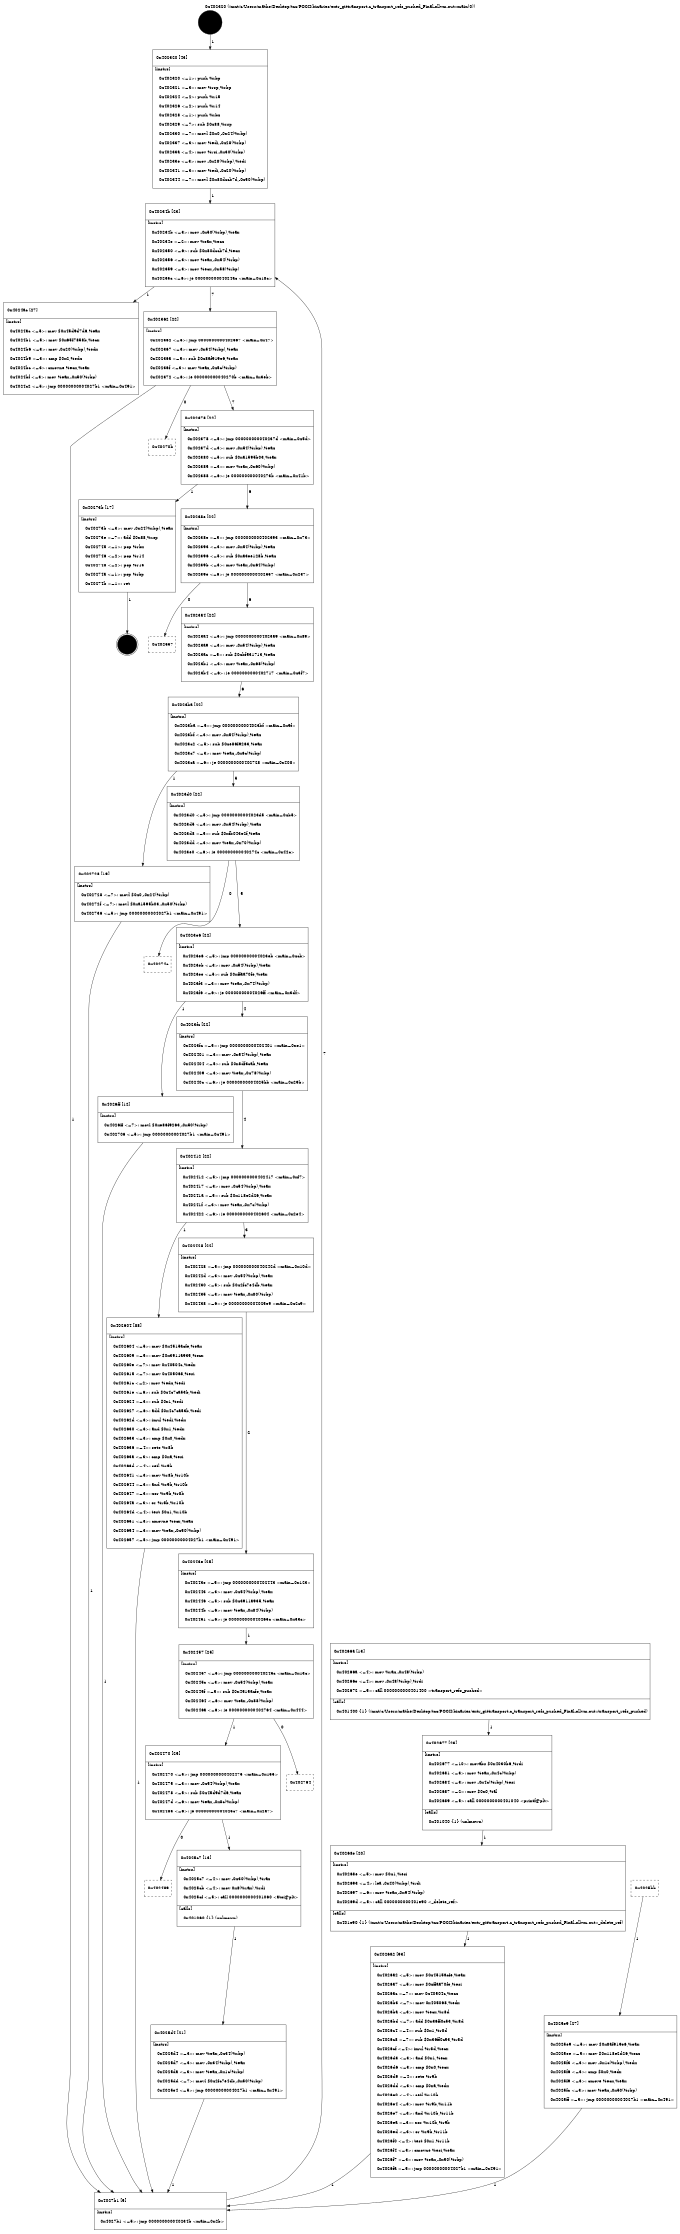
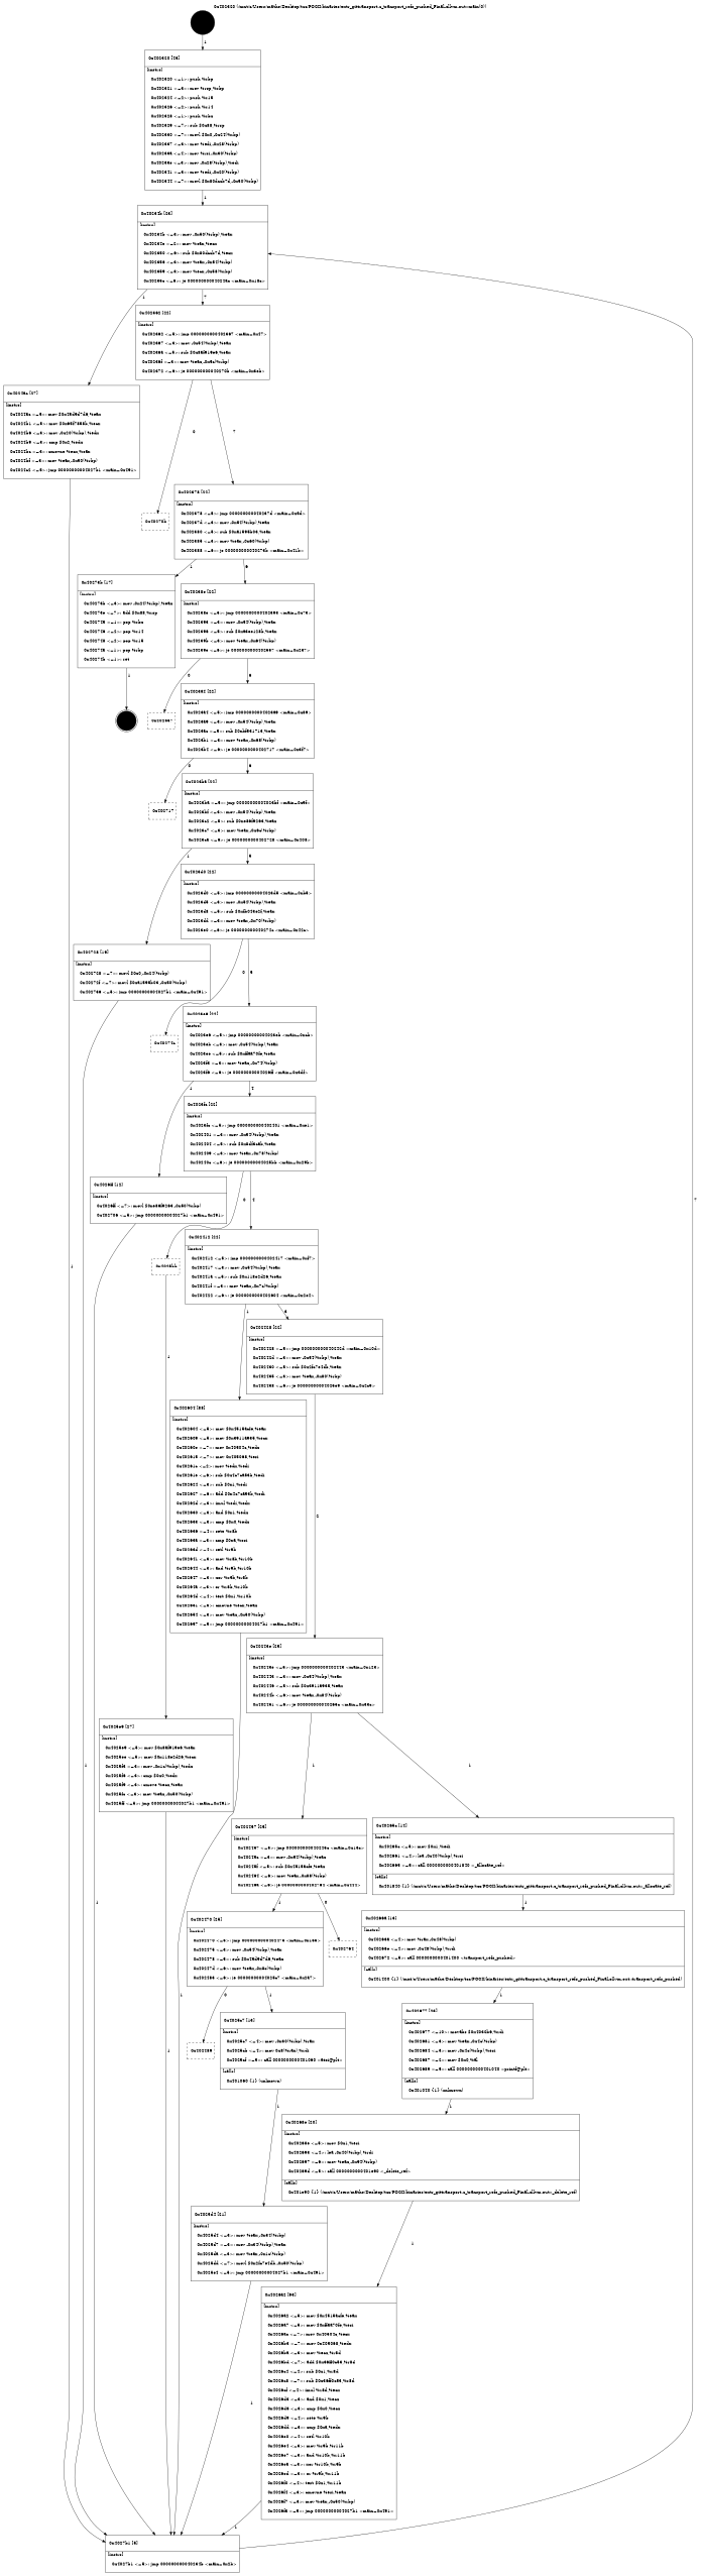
  digraph {
    label="0x402320 (/mnt/c/Users/mathe/Desktop/tcc/POCII/binaries/extr_gittransport.c_transport_refs_pushed_Final-ollvm.out::main(0))"
    labelloc=t
    node [shape=record]
    Entry [fillcolor=black height=0.3 shape=circle style=filled width=0.3]
    n2 [label="{\n     0x402320 [43]\l\n     | [instrs]\l\n     &nbsp;&nbsp;0x402320 \<+1\>: push %rbp\l\n     &nbsp;&nbsp;0x402321 \<+3\>: mov %rsp,%rbp\l\n     &nbsp;&nbsp;0x402324 \<+2\>: push %r15\l\n     &nbsp;&nbsp;0x402326 \<+2\>: push %r14\l\n     &nbsp;&nbsp;0x402328 \<+1\>: push %rbx\l\n     &nbsp;&nbsp;0x402329 \<+7\>: sub $0x88,%rsp\l\n     &nbsp;&nbsp;0x402330 \<+7\>: movl $0x0,-0x24(%rbp)\l\n     &nbsp;&nbsp;0x402337 \<+3\>: mov %edi,-0x28(%rbp)\l\n     &nbsp;&nbsp;0x40233a \<+4\>: mov %rsi,-0x30(%rbp)\l\n     &nbsp;&nbsp;0x40233e \<+3\>: mov -0x28(%rbp),%edi\l\n     &nbsp;&nbsp;0x402341 \<+3\>: mov %edi,-0x20(%rbp)\l\n     &nbsp;&nbsp;0x402344 \<+7\>: movl $0x80dccb7d,-0x50(%rbp)\l\n  }"]
    n3 [label="{\n     0x40234b [23]\l\n     | [instrs]\l\n     &nbsp;&nbsp;0x40234b \<+3\>: mov -0x50(%rbp),%eax\l\n     &nbsp;&nbsp;0x40234e \<+2\>: mov %eax,%ecx\l\n     &nbsp;&nbsp;0x402350 \<+6\>: sub $0x80dccb7d,%ecx\l\n     &nbsp;&nbsp;0x402356 \<+3\>: mov %eax,-0x54(%rbp)\l\n     &nbsp;&nbsp;0x402359 \<+3\>: mov %ecx,-0x58(%rbp)\l\n     &nbsp;&nbsp;0x40235c \<+6\>: je 00000000004024ac \<main+0x18c\>\l\n  }"]
    n4 [label="{\n     0x4024ac [27]\l\n     | [instrs]\l\n     &nbsp;&nbsp;0x4024ac \<+5\>: mov $0x45d9d7d6,%eax\l\n     &nbsp;&nbsp;0x4024b1 \<+5\>: mov $0x65f7858b,%ecx\l\n     &nbsp;&nbsp;0x4024b6 \<+3\>: mov -0x20(%rbp),%edx\l\n     &nbsp;&nbsp;0x4024b9 \<+3\>: cmp $0x2,%edx\l\n     &nbsp;&nbsp;0x4024bc \<+3\>: cmovne %ecx,%eax\l\n     &nbsp;&nbsp;0x4024bf \<+3\>: mov %eax,-0x50(%rbp)\l\n     &nbsp;&nbsp;0x4024c2 \<+5\>: jmp 00000000004027b1 \<main+0x491\>\l\n  }"]
    n5 [label="{\n     0x402362 [22]\l\n     | [instrs]\l\n     &nbsp;&nbsp;0x402362 \<+5\>: jmp 0000000000402367 \<main+0x47\>\l\n     &nbsp;&nbsp;0x402367 \<+3\>: mov -0x54(%rbp),%eax\l\n     &nbsp;&nbsp;0x40236a \<+5\>: sub $0x8af919e6,%eax\l\n     &nbsp;&nbsp;0x40236f \<+3\>: mov %eax,-0x5c(%rbp)\l\n     &nbsp;&nbsp;0x402372 \<+6\>: je 000000000040270b \<main+0x3eb\>\l\n  }"]
    n6 [label="{\n     0x4027b1 [5]\l\n     | [instrs]\l\n     &nbsp;&nbsp;0x4027b1 \<+5\>: jmp 000000000040234b \<main+0x2b\>\l\n  }"]
    n7 [label="{\n     0x40270b\l\n  }" style=dashed]
    n8 [label="{\n     0x402378 [22]\l\n     | [instrs]\l\n     &nbsp;&nbsp;0x402378 \<+5\>: jmp 000000000040237d \<main+0x5d\>\l\n     &nbsp;&nbsp;0x40237d \<+3\>: mov -0x54(%rbp),%eax\l\n     &nbsp;&nbsp;0x402380 \<+5\>: sub $0xa1595b03,%eax\l\n     &nbsp;&nbsp;0x402385 \<+3\>: mov %eax,-0x60(%rbp)\l\n     &nbsp;&nbsp;0x402388 \<+6\>: je 000000000040273b \<main+0x41b\>\l\n  }"]
    n9 [label="{\n     0x40273b [17]\l\n     | [instrs]\l\n     &nbsp;&nbsp;0x40273b \<+3\>: mov -0x24(%rbp),%eax\l\n     &nbsp;&nbsp;0x40273e \<+7\>: add $0x88,%rsp\l\n     &nbsp;&nbsp;0x402745 \<+1\>: pop %rbx\l\n     &nbsp;&nbsp;0x402746 \<+2\>: pop %r14\l\n     &nbsp;&nbsp;0x402748 \<+2\>: pop %r15\l\n     &nbsp;&nbsp;0x40274a \<+1\>: pop %rbp\l\n     &nbsp;&nbsp;0x40274b \<+1\>: ret\l\n  }"]
    n10 [label="{\n     0x40238e [22]\l\n     | [instrs]\l\n     &nbsp;&nbsp;0x40238e \<+5\>: jmp 0000000000402393 \<main+0x73\>\l\n     &nbsp;&nbsp;0x402393 \<+3\>: mov -0x54(%rbp),%eax\l\n     &nbsp;&nbsp;0x402396 \<+5\>: sub $0xa3ee128b,%eax\l\n     &nbsp;&nbsp;0x40239b \<+3\>: mov %eax,-0x64(%rbp)\l\n     &nbsp;&nbsp;0x40239e \<+6\>: je 0000000000402557 \<main+0x237\>\l\n  }"]
    Exit [fillcolor=black height=0.3 peripheries=2 shape=circle style=filled width=0.3]
    n12 [label="{\n     0x402557\l\n  }" style=dashed]
    n13 [label="{\n     0x4023a4 [22]\l\n     | [instrs]\l\n     &nbsp;&nbsp;0x4023a4 \<+5\>: jmp 00000000004023a9 \<main+0x89\>\l\n     &nbsp;&nbsp;0x4023a9 \<+3\>: mov -0x54(%rbp),%eax\l\n     &nbsp;&nbsp;0x4023ac \<+5\>: sub $0xbf531713,%eax\l\n     &nbsp;&nbsp;0x4023b1 \<+3\>: mov %eax,-0x68(%rbp)\l\n     &nbsp;&nbsp;0x4023b4 \<+6\>: je 0000000000402717 \<main+0x3f7\>\l\n  }"]
    n14 [label="{\n     0x4026a2 [93]\l\n     | [instrs]\l\n     &nbsp;&nbsp;0x4026a2 \<+5\>: mov $0x4515acfe,%eax\l\n     &nbsp;&nbsp;0x4026a7 \<+5\>: mov $0xffaa70fe,%esi\l\n     &nbsp;&nbsp;0x4026ac \<+7\>: mov 0x40504c,%ecx\l\n     &nbsp;&nbsp;0x4026b3 \<+7\>: mov 0x405068,%edx\l\n     &nbsp;&nbsp;0x4026ba \<+3\>: mov %ecx,%r8d\l\n     &nbsp;&nbsp;0x4026bd \<+7\>: add $0x36ff0c53,%r8d\l\n     &nbsp;&nbsp;0x4026c4 \<+4\>: sub $0x1,%r8d\l\n     &nbsp;&nbsp;0x4026c8 \<+7\>: sub $0x36ff0c53,%r8d\l\n     &nbsp;&nbsp;0x4026cf \<+4\>: imul %r8d,%ecx\l\n     &nbsp;&nbsp;0x4026d3 \<+3\>: and $0x1,%ecx\l\n     &nbsp;&nbsp;0x4026d6 \<+3\>: cmp $0x0,%ecx\l\n     &nbsp;&nbsp;0x4026d9 \<+4\>: sete %r9b\l\n     &nbsp;&nbsp;0x4026dd \<+3\>: cmp $0xa,%edx\l\n     &nbsp;&nbsp;0x4026e0 \<+4\>: setl %r10b\l\n     &nbsp;&nbsp;0x4026e4 \<+3\>: mov %r9b,%r11b\l\n     &nbsp;&nbsp;0x4026e7 \<+3\>: and %r10b,%r11b\l\n     &nbsp;&nbsp;0x4026ea \<+3\>: xor %r10b,%r9b\l\n     &nbsp;&nbsp;0x4026ed \<+3\>: or %r9b,%r11b\l\n     &nbsp;&nbsp;0x4026f0 \<+4\>: test $0x1,%r11b\l\n     &nbsp;&nbsp;0x4026f4 \<+3\>: cmovne %esi,%eax\l\n     &nbsp;&nbsp;0x4026f7 \<+3\>: mov %eax,-0x50(%rbp)\l\n     &nbsp;&nbsp;0x4026fa \<+5\>: jmp 00000000004027b1 \<main+0x491\>\l\n  }"]
+   n15 [label="{\n     0x402717\l\n  }" style=dashed]
    n16 [label="{\n     0x4023ba [22]\l\n     | [instrs]\l\n     &nbsp;&nbsp;0x4023ba \<+5\>: jmp 00000000004023bf \<main+0x9f\>\l\n     &nbsp;&nbsp;0x4023bf \<+3\>: mov -0x54(%rbp),%eax\l\n     &nbsp;&nbsp;0x4023c2 \<+5\>: sub $0xe86f9263,%eax\l\n     &nbsp;&nbsp;0x4023c7 \<+3\>: mov %eax,-0x6c(%rbp)\l\n     &nbsp;&nbsp;0x4023ca \<+6\>: je 0000000000402728 \<main+0x408\>\l\n  }"]
    n17 [label="{\n     0x40268e [20]\l\n     | [instrs]\l\n     &nbsp;&nbsp;0x40268e \<+5\>: mov $0x1,%esi\l\n     &nbsp;&nbsp;0x402693 \<+4\>: lea -0x40(%rbp),%rdi\l\n     &nbsp;&nbsp;0x402697 \<+6\>: mov %eax,-0x94(%rbp)\l\n     &nbsp;&nbsp;0x40269d \<+5\>: call 0000000000401e90 \<_delete_ref\>\l\n     | [calls]\l\n     &nbsp;&nbsp;0x401e90 \{1\} (/mnt/c/Users/mathe/Desktop/tcc/POCII/binaries/extr_gittransport.c_transport_refs_pushed_Final-ollvm.out::_delete_ref)\l\n  }"]
    n18 [label="{\n     0x402728 [19]\l\n     | [instrs]\l\n     &nbsp;&nbsp;0x402728 \<+7\>: movl $0x0,-0x24(%rbp)\l\n     &nbsp;&nbsp;0x40272f \<+7\>: movl $0xa1595b03,-0x50(%rbp)\l\n     &nbsp;&nbsp;0x402736 \<+5\>: jmp 00000000004027b1 \<main+0x491\>\l\n  }"]
    n19 [label="{\n     0x4023d0 [22]\l\n     | [instrs]\l\n     &nbsp;&nbsp;0x4023d0 \<+5\>: jmp 00000000004023d5 \<main+0xb5\>\l\n     &nbsp;&nbsp;0x4023d5 \<+3\>: mov -0x54(%rbp),%eax\l\n     &nbsp;&nbsp;0x4023d8 \<+5\>: sub $0xfb043e2f,%eax\l\n     &nbsp;&nbsp;0x4023dd \<+3\>: mov %eax,-0x70(%rbp)\l\n     &nbsp;&nbsp;0x4023e0 \<+6\>: je 000000000040274c \<main+0x42c\>\l\n  }"]
    n20 [label="{\n     0x402677 [23]\l\n     | [instrs]\l\n     &nbsp;&nbsp;0x402677 \<+10\>: movabs $0x4030b6,%rdi\l\n     &nbsp;&nbsp;0x402681 \<+3\>: mov %eax,-0x4c(%rbp)\l\n     &nbsp;&nbsp;0x402684 \<+3\>: mov -0x4c(%rbp),%esi\l\n     &nbsp;&nbsp;0x402687 \<+2\>: mov $0x0,%al\l\n     &nbsp;&nbsp;0x402689 \<+5\>: call 0000000000401040 \<printf@plt\>\l\n     | [calls]\l\n     &nbsp;&nbsp;0x401040 \{1\} (unknown)\l\n  }"]
    n21 [label="{\n     0x40274c\l\n  }" style=dashed]
    n22 [label="{\n     0x4023e6 [22]\l\n     | [instrs]\l\n     &nbsp;&nbsp;0x4023e6 \<+5\>: jmp 00000000004023eb \<main+0xcb\>\l\n     &nbsp;&nbsp;0x4023eb \<+3\>: mov -0x54(%rbp),%eax\l\n     &nbsp;&nbsp;0x4023ee \<+5\>: sub $0xffaa70fe,%eax\l\n     &nbsp;&nbsp;0x4023f3 \<+3\>: mov %eax,-0x74(%rbp)\l\n     &nbsp;&nbsp;0x4023f6 \<+6\>: je 00000000004026ff \<main+0x3df\>\l\n  }"]
    n23 [label="{\n     0x40266a [13]\l\n     | [instrs]\l\n     &nbsp;&nbsp;0x40266a \<+4\>: mov %rax,-0x48(%rbp)\l\n     &nbsp;&nbsp;0x40266e \<+4\>: mov -0x48(%rbp),%rdi\l\n     &nbsp;&nbsp;0x402672 \<+5\>: call 0000000000401400 \<transport_refs_pushed\>\l\n     | [calls]\l\n     &nbsp;&nbsp;0x401400 \{1\} (/mnt/c/Users/mathe/Desktop/tcc/POCII/binaries/extr_gittransport.c_transport_refs_pushed_Final-ollvm.out::transport_refs_pushed)\l\n  }"]
    n24 [label="{\n     0x4026ff [12]\l\n     | [instrs]\l\n     &nbsp;&nbsp;0x4026ff \<+7\>: movl $0xe86f9263,-0x50(%rbp)\l\n     &nbsp;&nbsp;0x402706 \<+5\>: jmp 00000000004027b1 \<main+0x491\>\l\n  }"]
    n25 [label="{\n     0x4023fc [22]\l\n     | [instrs]\l\n     &nbsp;&nbsp;0x4023fc \<+5\>: jmp 0000000000402401 \<main+0xe1\>\l\n     &nbsp;&nbsp;0x402401 \<+3\>: mov -0x54(%rbp),%eax\l\n     &nbsp;&nbsp;0x402404 \<+5\>: sub $0x8df3cab,%eax\l\n     &nbsp;&nbsp;0x402409 \<+3\>: mov %eax,-0x78(%rbp)\l\n     &nbsp;&nbsp;0x40240c \<+6\>: je 00000000004025bb \<main+0x29b\>\l\n  }"]
    n26 [label="{\n     0x4025d4 [21]\l\n     | [instrs]\l\n     &nbsp;&nbsp;0x4025d4 \<+3\>: mov %eax,-0x34(%rbp)\l\n     &nbsp;&nbsp;0x4025d7 \<+3\>: mov -0x34(%rbp),%eax\l\n     &nbsp;&nbsp;0x4025da \<+3\>: mov %eax,-0x1c(%rbp)\l\n     &nbsp;&nbsp;0x4025dd \<+7\>: movl $0x2fc7e4db,-0x50(%rbp)\l\n     &nbsp;&nbsp;0x4025e4 \<+5\>: jmp 00000000004027b1 \<main+0x491\>\l\n  }"]
    n27 [label="{\n     0x4025bb\l\n  }" style=dashed]
    n28 [label="{\n     0x402412 [22]\l\n     | [instrs]\l\n     &nbsp;&nbsp;0x402412 \<+5\>: jmp 0000000000402417 \<main+0xf7\>\l\n     &nbsp;&nbsp;0x402417 \<+3\>: mov -0x54(%rbp),%eax\l\n     &nbsp;&nbsp;0x40241a \<+5\>: sub $0x118e2d26,%eax\l\n     &nbsp;&nbsp;0x40241f \<+3\>: mov %eax,-0x7c(%rbp)\l\n     &nbsp;&nbsp;0x402422 \<+6\>: je 0000000000402604 \<main+0x2e4\>\l\n  }"]
    n29 [label="{\n     0x402489\l\n  }" style=dashed]
    n30 [label="{\n     0x4025e9 [27]\l\n     | [instrs]\l\n     &nbsp;&nbsp;0x4025e9 \<+5\>: mov $0x8af919e6,%eax\l\n     &nbsp;&nbsp;0x4025ee \<+5\>: mov $0x118e2d26,%ecx\l\n     &nbsp;&nbsp;0x4025f3 \<+3\>: mov -0x1c(%rbp),%edx\l\n     &nbsp;&nbsp;0x4025f6 \<+3\>: cmp $0x0,%edx\l\n     &nbsp;&nbsp;0x4025f9 \<+3\>: cmove %ecx,%eax\l\n     &nbsp;&nbsp;0x4025fc \<+3\>: mov %eax,-0x50(%rbp)\l\n     &nbsp;&nbsp;0x4025ff \<+5\>: jmp 00000000004027b1 \<main+0x491\>\l\n  }"]
    n31 [label="{\n     0x402604 [88]\l\n     | [instrs]\l\n     &nbsp;&nbsp;0x402604 \<+5\>: mov $0x4515acfe,%eax\l\n     &nbsp;&nbsp;0x402609 \<+5\>: mov $0x3911a935,%ecx\l\n     &nbsp;&nbsp;0x40260e \<+7\>: mov 0x40504c,%edx\l\n     &nbsp;&nbsp;0x402615 \<+7\>: mov 0x405068,%esi\l\n     &nbsp;&nbsp;0x40261c \<+2\>: mov %edx,%edi\l\n     &nbsp;&nbsp;0x40261e \<+6\>: sub $0x4c7ca53b,%edi\l\n     &nbsp;&nbsp;0x402624 \<+3\>: sub $0x1,%edi\l\n     &nbsp;&nbsp;0x402627 \<+6\>: add $0x4c7ca53b,%edi\l\n     &nbsp;&nbsp;0x40262d \<+3\>: imul %edi,%edx\l\n     &nbsp;&nbsp;0x402630 \<+3\>: and $0x1,%edx\l\n     &nbsp;&nbsp;0x402633 \<+3\>: cmp $0x0,%edx\l\n     &nbsp;&nbsp;0x402636 \<+4\>: sete %r8b\l\n     &nbsp;&nbsp;0x40263a \<+3\>: cmp $0xa,%esi\l\n     &nbsp;&nbsp;0x40263d \<+4\>: setl %r9b\l\n     &nbsp;&nbsp;0x402641 \<+3\>: mov %r8b,%r10b\l\n     &nbsp;&nbsp;0x402644 \<+3\>: and %r9b,%r10b\l\n     &nbsp;&nbsp;0x402647 \<+3\>: xor %r9b,%r8b\l\n     &nbsp;&nbsp;0x40264a \<+3\>: or %r8b,%r10b\l\n     &nbsp;&nbsp;0x40264d \<+4\>: test $0x1,%r10b\l\n     &nbsp;&nbsp;0x402651 \<+3\>: cmovne %ecx,%eax\l\n     &nbsp;&nbsp;0x402654 \<+3\>: mov %eax,-0x50(%rbp)\l\n     &nbsp;&nbsp;0x402657 \<+5\>: jmp 00000000004027b1 \<main+0x491\>\l\n  }"]
    n32 [label="{\n     0x402428 [22]\l\n     | [instrs]\l\n     &nbsp;&nbsp;0x402428 \<+5\>: jmp 000000000040242d \<main+0x10d\>\l\n     &nbsp;&nbsp;0x40242d \<+3\>: mov -0x54(%rbp),%eax\l\n     &nbsp;&nbsp;0x402430 \<+5\>: sub $0x2fc7e4db,%eax\l\n     &nbsp;&nbsp;0x402435 \<+3\>: mov %eax,-0x80(%rbp)\l\n     &nbsp;&nbsp;0x402438 \<+6\>: je 00000000004025e9 \<main+0x2c9\>\l\n  }"]
    n33 [label="{\n     0x4025c7 [13]\l\n     | [instrs]\l\n     &nbsp;&nbsp;0x4025c7 \<+4\>: mov -0x30(%rbp),%rax\l\n     &nbsp;&nbsp;0x4025cb \<+4\>: mov 0x8(%rax),%rdi\l\n     &nbsp;&nbsp;0x4025cf \<+5\>: call 0000000000401060 \<atoi@plt\>\l\n     | [calls]\l\n     &nbsp;&nbsp;0x401060 \{1\} (unknown)\l\n  }"]
    n34 [label="{\n     0x40243e [25]\l\n     | [instrs]\l\n     &nbsp;&nbsp;0x40243e \<+5\>: jmp 0000000000402443 \<main+0x123\>\l\n     &nbsp;&nbsp;0x402443 \<+3\>: mov -0x54(%rbp),%eax\l\n     &nbsp;&nbsp;0x402446 \<+5\>: sub $0x3911a935,%eax\l\n     &nbsp;&nbsp;0x40244b \<+6\>: mov %eax,-0x84(%rbp)\l\n     &nbsp;&nbsp;0x402451 \<+6\>: je 000000000040265c \<main+0x33c\>\l\n  }"]
    n35 [label="{\n     0x402470 [25]\l\n     | [instrs]\l\n     &nbsp;&nbsp;0x402470 \<+5\>: jmp 0000000000402475 \<main+0x155\>\l\n     &nbsp;&nbsp;0x402475 \<+3\>: mov -0x54(%rbp),%eax\l\n     &nbsp;&nbsp;0x402478 \<+5\>: sub $0x45d9d7d6,%eax\l\n     &nbsp;&nbsp;0x40247d \<+6\>: mov %eax,-0x8c(%rbp)\l\n     &nbsp;&nbsp;0x402483 \<+6\>: je 00000000004025c7 \<main+0x2a7\>\l\n  }"]
    n36 [label="{\n     0x402457 [25]\l\n     | [instrs]\l\n     &nbsp;&nbsp;0x402457 \<+5\>: jmp 000000000040245c \<main+0x13c\>\l\n     &nbsp;&nbsp;0x40245c \<+3\>: mov -0x54(%rbp),%eax\l\n     &nbsp;&nbsp;0x40245f \<+5\>: sub $0x4515acfe,%eax\l\n     &nbsp;&nbsp;0x402464 \<+6\>: mov %eax,-0x88(%rbp)\l\n     &nbsp;&nbsp;0x40246a \<+6\>: je 0000000000402764 \<main+0x444\>\l\n  }"]
+   n37 [label="{\n     0x40265c [14]\l\n     | [instrs]\l\n     &nbsp;&nbsp;0x40265c \<+5\>: mov $0x1,%edi\l\n     &nbsp;&nbsp;0x402661 \<+4\>: lea -0x40(%rbp),%rsi\l\n     &nbsp;&nbsp;0x402665 \<+5\>: call 0000000000401840 \<_allocate_ref\>\l\n     | [calls]\l\n     &nbsp;&nbsp;0x401840 \{1\} (/mnt/c/Users/mathe/Desktop/tcc/POCII/binaries/extr_gittransport.c_transport_refs_pushed_Final-ollvm.out::_allocate_ref)\l\n  }"]
    n38 [label="{\n     0x402764\l\n  }" style=dashed]
    Entry -> n2 [label=" 1"]
    n2 -> n3 [label=" 1"]
    n3 -> n4 [label=" 1"]
    n3 -> n5 [label=" 7"]
-   n5 -> n6 [label=" 1"]
+   n4 -> n6 [label=" 1"]
    n5 -> n7 [label=" 0"]
    n5 -> n8 [label=" 7"]
    n6 -> n3 [label=" 7"]
    n8 -> n9 [label=" 1"]
    n8 -> n10 [label=" 6"]
    n9 -> Exit [label=" 1"]
    n10 -> n12 [label=" 0"]
    n10 -> n13 [label=" 6"]
+   n13 -> n15 [label=" 0"]
    n13 -> n16 [label=" 6"]
    n14 -> n6 [label=" 1"]
    n16 -> n18 [label=" 1"]
    n16 -> n19 [label=" 5"]
    n17 -> n14 [label=" 1"]
    n18 -> n6 [label=" 1"]
    n19 -> n21 [label=" 0"]
    n19 -> n22 [label=" 5"]
    n20 -> n17 [label=" 1"]
    n22 -> n24 [label=" 1"]
    n22 -> n25 [label=" 4"]
    n23 -> n20 [label=" 1"]
    n24 -> n6 [label=" 1"]
+   n25 -> n27 [label=" 0"]
    n25 -> n28 [label=" 4"]
    n26 -> n6 [label=" 1"]
    n27 -> n30 [label=" 1"]
    n28 -> n31 [label=" 1"]
    n28 -> n32 [label=" 3"]
    n30 -> n6 [label=" 1"]
    n31 -> n6 [label=" 1"]
    n32 -> n34 [label=" 2"]
    n33 -> n26 [label=" 1"]
    n34 -> n36 [label=" 1"]
+   n34 -> n37 [label=" 1"]
    n35 -> n29 [label=" 0"]
    n35 -> n33 [label=" 1"]
    n36 -> n35 [label=" 1"]
    n36 -> n38 [label=" 0"]
+   n37 -> n23 [label=" 1"]
  }
